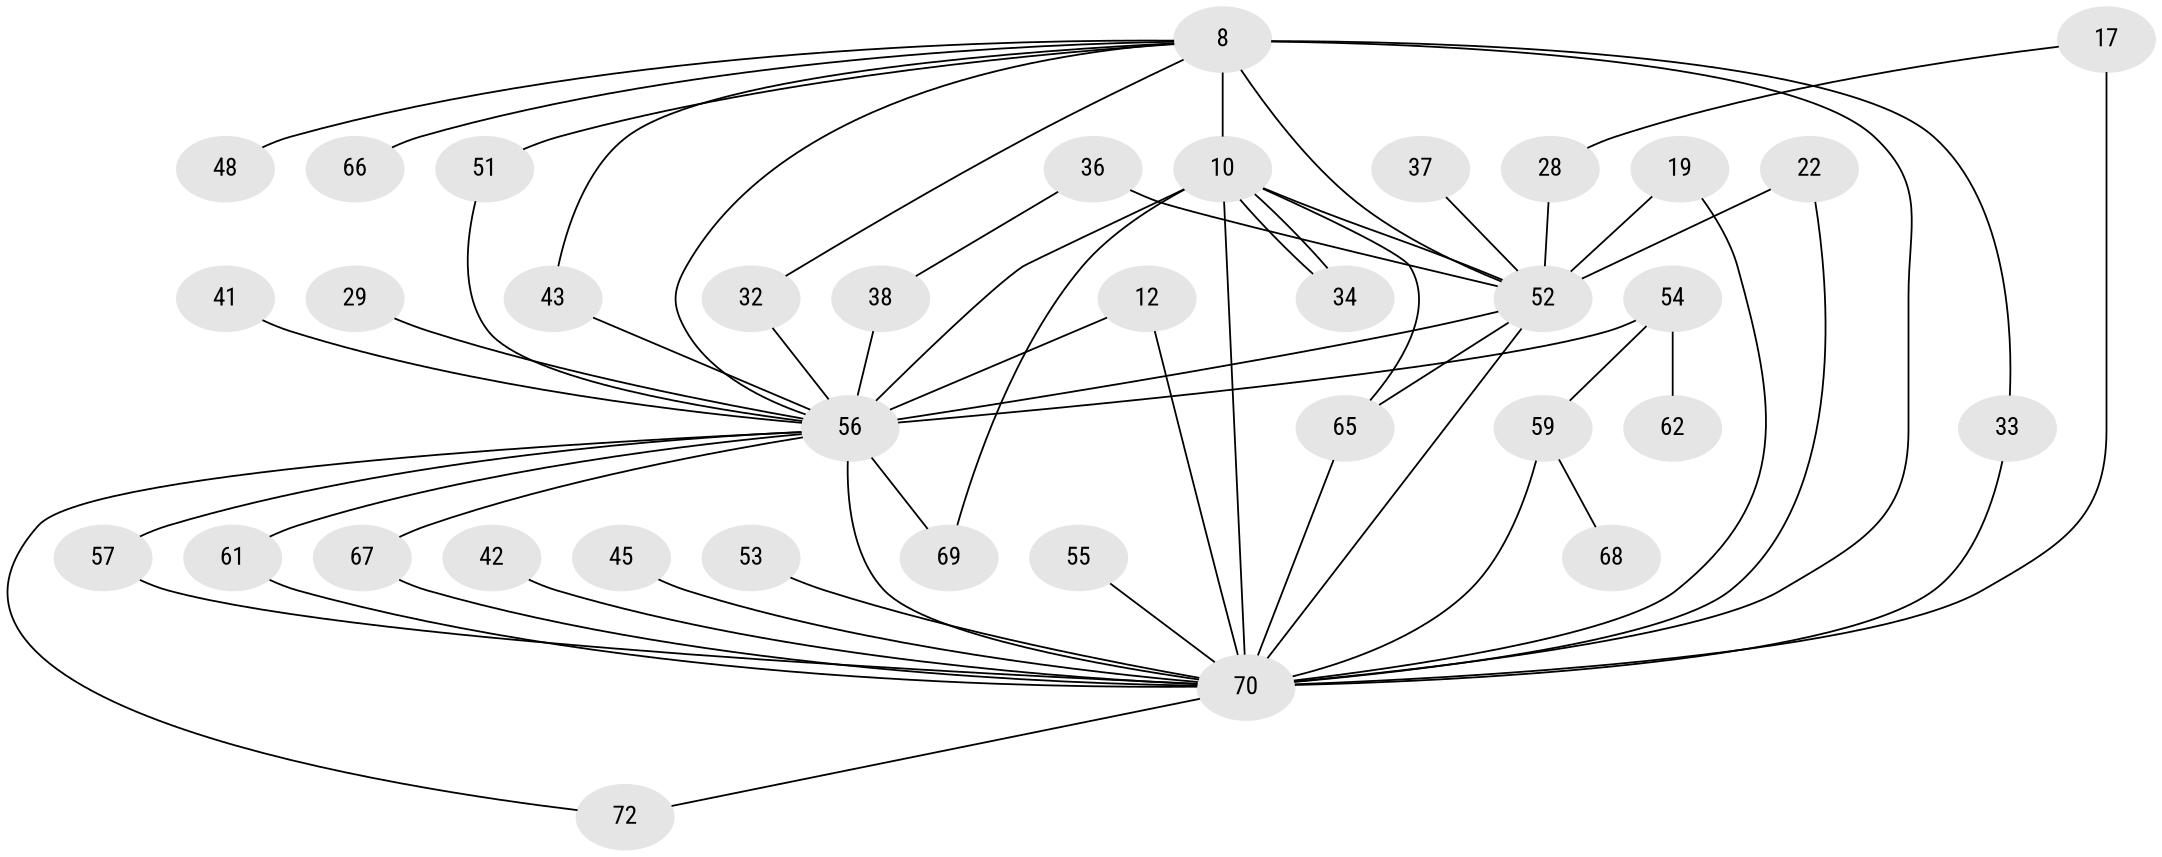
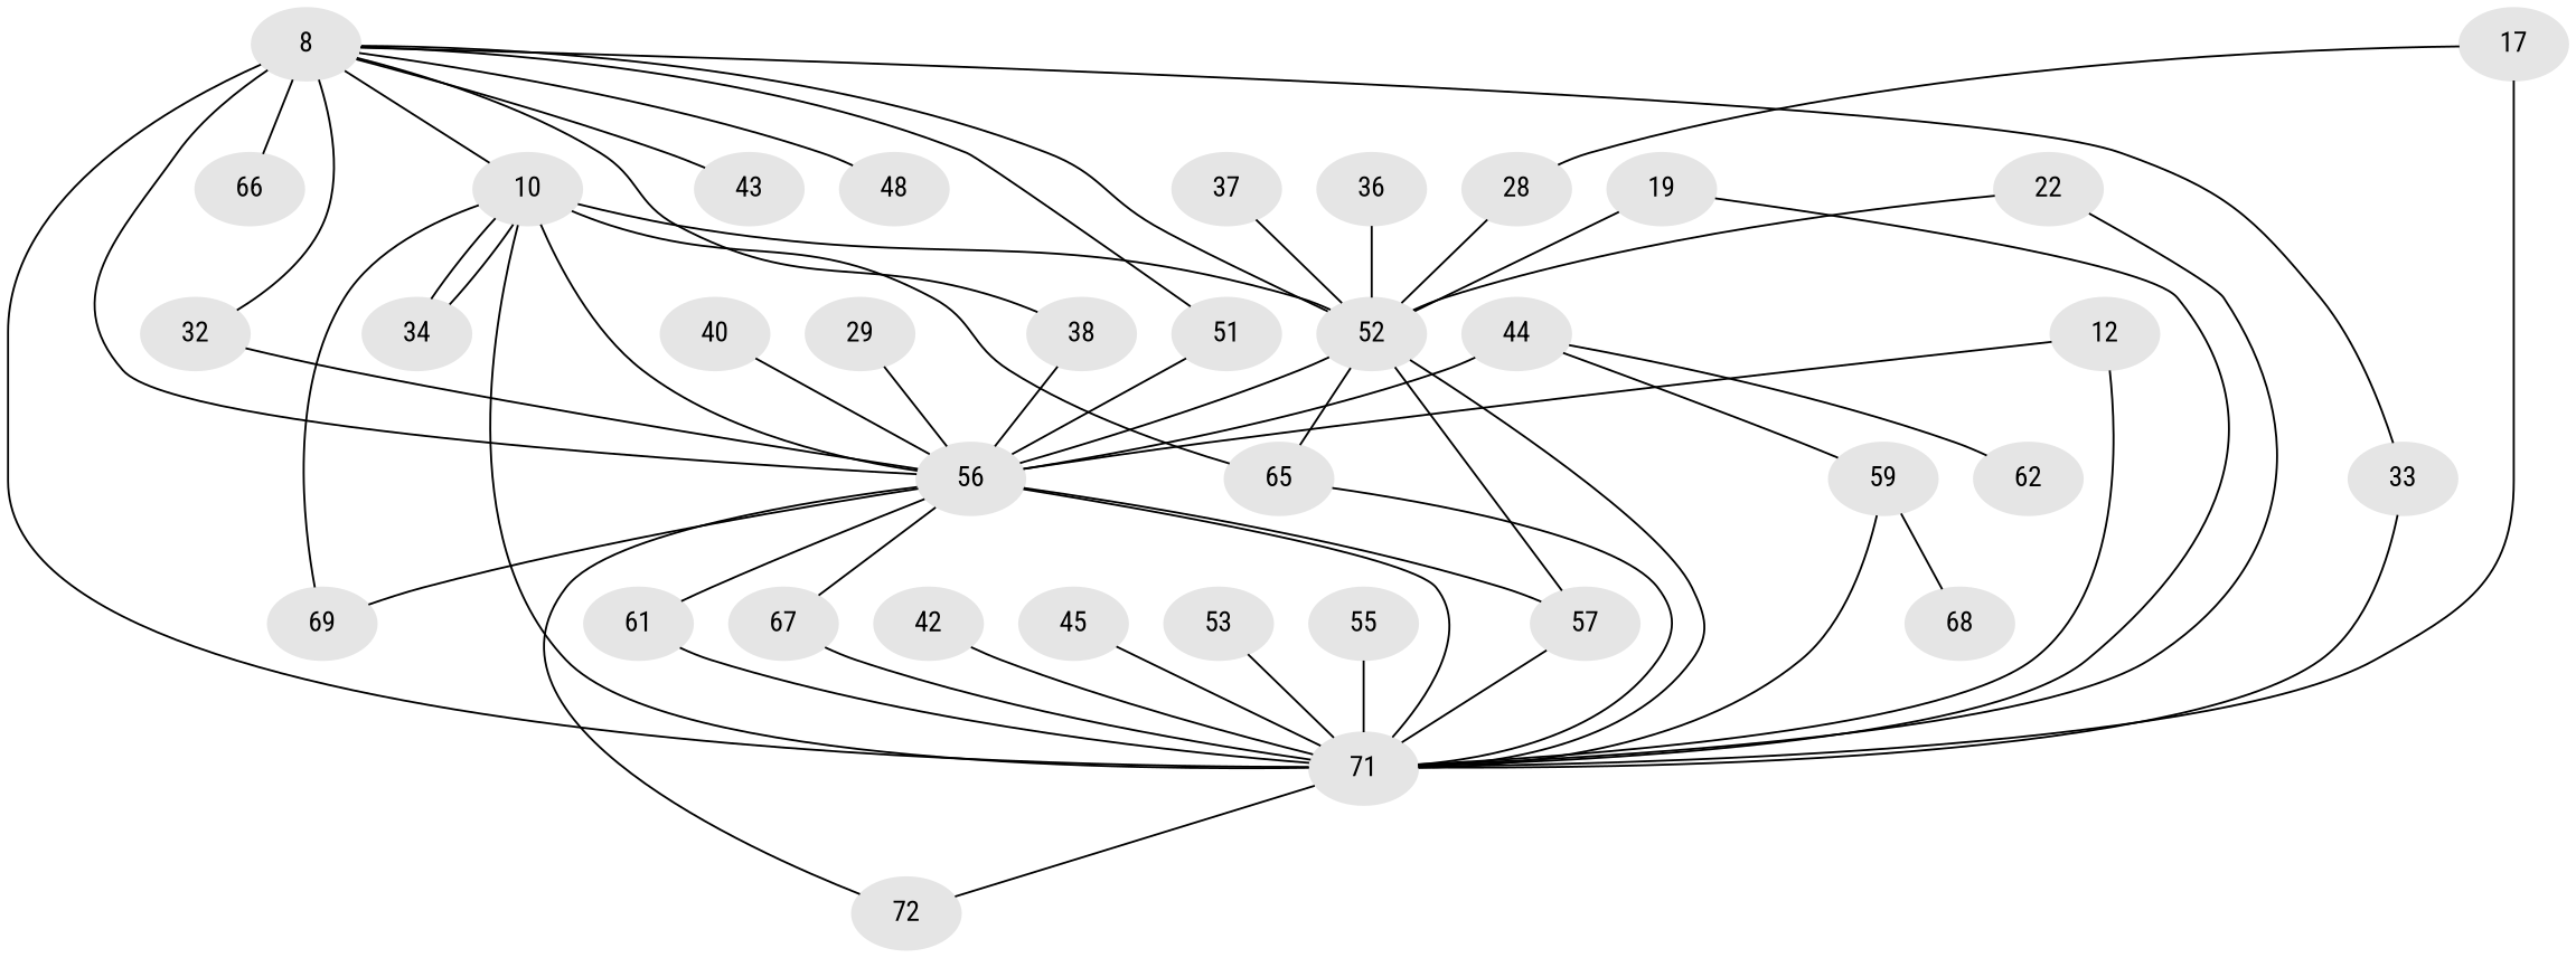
  graph {
    fontname="Roboto Condensed"
    node [color=gray90 fontname="Roboto Condensed" style=filled]
    edge [fontname="Roboto Condensed"]
    8 [super="+4"]
    10 [super="+2"]
    32
    33
    38
    43
    48
    51
    52 [super="+5"]
    56 [super="+47+9"]
    66
-   71 [super="+46+6+70" label=70]
+   71 [super="+46+6+70"]
    34
    65 [super="+40+58"]
    69
    57 [super="+30"]
    61 [super="+60"]
    67
    72 [super="+64"]
    12
    17
    28
    19 [super="+15"]
    22
    29
    36
    37
-   41
+   41 [label=40]
    42
    45
    53
-   54 [super="+25"]
+   54 [super="+25" label=44]
    59 [super="+50"]
    62
    68 [super="+14"]
    55 [super="+13"]
    8 -- 10 [weight=4]
    8 -- 32
    8 -- 33
-   36 -- 38
+   8 -- 38
    8 -- 43
    8 -- 48 [weight=2]
    8 -- 51
    8 -- 52 [weight=4]
    8 -- 56 [weight=6]
    8 -- 66 [weight=2]
    8 -- 71 [weight=7]
    10 -- 52 [weight=4]
    10 -- 56 [weight=4]
    10 -- 71 [weight=8]
    10 -- 34
    10 -- 34
    10 -- 65 [weight=3]
    10 -- 69
    32 -- 56
    33 -- 71
    38 -- 56
-   43 -- 56
    51 -- 56
    52 -- 56 [weight=4]
    52 -- 71 [weight=7]
    52 -- 65 [weight=2]
+   52 -- 57 [weight=2]
    56 -- 71 [weight=7]
    56 -- 69
    56 -- 57 [weight=2]
    56 -- 61
    56 -- 67
    56 -- 72 [weight=2]
    71 -- 72 [weight=2]
    65 -- 71
    57 -- 71
    61 -- 71
    67 -- 71
    12 -- 56
    12 -- 71 [weight=2]
    17 -- 71 [weight=2]
    17 -- 28
    28 -- 52
    19 -- 52 [weight=2]
    19 -- 71
    22 -- 52
    22 -- 71
    29 -- 56
    36 -- 52 [weight=2]
    37 -- 52
    41 -- 56 [weight=2]
    42 -- 71 [weight=2]
    45 -- 71 [weight=2]
    53 -- 71
    54 -- 56 [weight=3]
    54 -- 59
    54 -- 62
    59 -- 71
    59 -- 68
    55 -- 71 [weight=3]
  }
